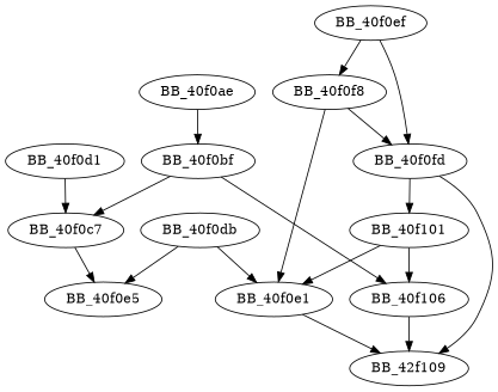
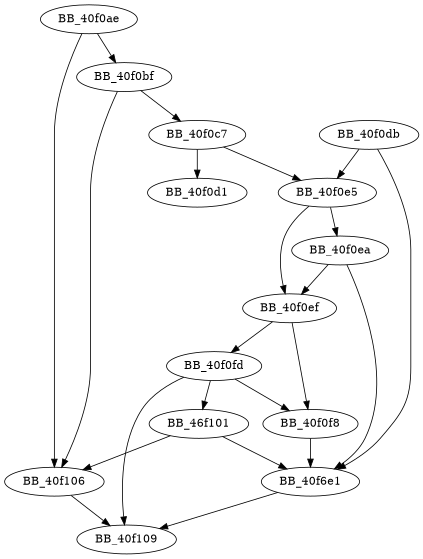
  digraph {
    BB_40f0ae
    BB_40f0bf
    BB_40f106
    BB_40f0c7
-   BB_40f109 [label=BB_42f109]
+   BB_40f109
    BB_40f0d1
    BB_40f0e5
+   BB_40f0ea
    BB_40f0ef
    BB_40f0db
-   BB_40f0e1
+   BB_40f0e1 [label=BB_40f6e1]
    BB_40f0f8
    BB_40f0fd
-   BB_40f101
+   BB_40f101 [label=BB_46f101]
    BB_40f0ae -> BB_40f0bf
+   BB_40f0ae -> BB_40f106
    BB_40f0bf -> BB_40f106
    BB_40f0bf -> BB_40f0c7
    BB_40f106 -> BB_40f109
-   BB_40f0d1 -> BB_40f0c7
+   BB_40f0c7 -> BB_40f0d1
    BB_40f0c7 -> BB_40f0e5
+   BB_40f0e5 -> BB_40f0ea
+   BB_40f0e5 -> BB_40f0ef
+   BB_40f0ea -> BB_40f0ef
+   BB_40f0ea -> BB_40f0e1
    BB_40f0ef -> BB_40f0f8
    BB_40f0ef -> BB_40f0fd
    BB_40f0db -> BB_40f0e5
    BB_40f0db -> BB_40f0e1
    BB_40f0e1 -> BB_40f109
    BB_40f0f8 -> BB_40f0e1
-   BB_40f0f8 -> BB_40f0fd
+   BB_40f0fd -> BB_40f0f8
    BB_40f0fd -> BB_40f109
    BB_40f0fd -> BB_40f101
    BB_40f101 -> BB_40f106
    BB_40f101 -> BB_40f0e1
  }
